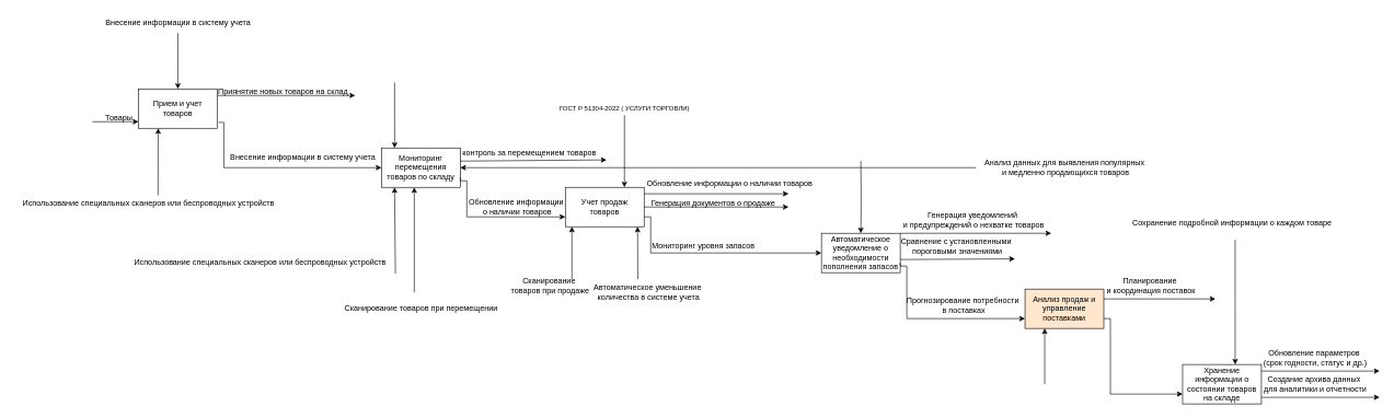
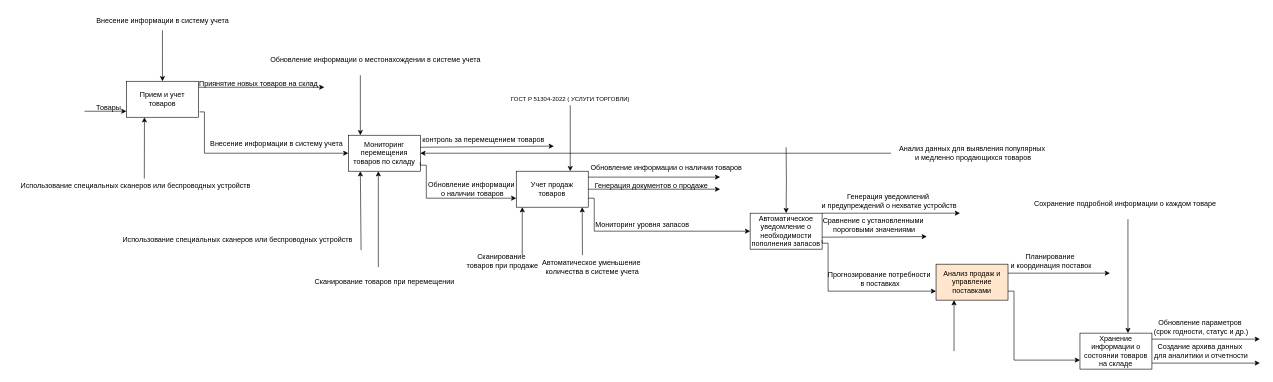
  <mxCell id="0" />
  <mxCell id="1" parent="0" />
  <mxCell id="2" value="" style="group" vertex="1" connectable="0" parent="1"><mxGeometry x="20" y="20" width="2080" height="595" as="geometry" /></mxCell>
  <mxCell id="3" value="Прием и учет товаров" style="rounded=0;whiteSpace=wrap;html=1;" vertex="1" parent="2"><mxGeometry x="190" y="115" width="120" height="60" as="geometry" /></mxCell>
  <mxCell id="4" value="" style="endArrow=classic;html=1;rounded=0;" edge="1" parent="2"><mxGeometry width="50" height="50" relative="1" as="geometry"><mxPoint x="120" y="165" as="sourcePoint" /><mxPoint x="190" y="165" as="targetPoint" /></mxGeometry></mxCell>
  <mxCell id="5" value="" style="endArrow=classic;html=1;rounded=0;" edge="1" parent="2"><mxGeometry width="50" height="50" relative="1" as="geometry"><mxPoint x="310" y="125" as="sourcePoint" /><mxPoint x="520" y="125" as="targetPoint" /></mxGeometry></mxCell>
  <mxCell id="6" value="Приянятие новых товаров на склад" style="text;html=1;align=center;verticalAlign=middle;resizable=0;points=[];autosize=1;strokeColor=none;fillColor=none;" vertex="1" parent="2"><mxGeometry x="300" y="105" width="220" height="30" as="geometry" /></mxCell>
  <mxCell id="7" value="Внесение информации в систему учета" style="text;html=1;align=center;verticalAlign=middle;resizable=0;points=[];autosize=1;strokeColor=none;fillColor=none;" vertex="1" parent="2"><mxGeometry x="320" y="205" width="240" height="30" as="geometry" /></mxCell>
  <mxCell id="8" style="edgeStyle=orthogonalEdgeStyle;rounded=0;orthogonalLoop=1;jettySize=auto;html=1;entryX=0.5;entryY=0;entryDx=0;entryDy=0;" edge="1" parent="2" source="9" target="3"><mxGeometry relative="1" as="geometry"><Array as="points"><mxPoint x="250" y="65" /><mxPoint x="250" y="65" /></Array></mxGeometry></mxCell>
  <mxCell id="9" value="Внесение информации в систему учета" style="text;html=1;align=center;verticalAlign=middle;resizable=0;points=[];autosize=1;strokeColor=none;fillColor=none;" vertex="1" parent="2"><mxGeometry x="130" width="240" height="30" as="geometry" /></mxCell>
  <mxCell id="10" value="Товары" style="text;html=1;align=center;verticalAlign=middle;resizable=0;points=[];autosize=1;strokeColor=none;fillColor=none;" vertex="1" parent="2"><mxGeometry x="130" y="145" width="60" height="30" as="geometry" /></mxCell>
  <mxCell id="11" value="Мониторинг перемещения товаров по складу" style="whiteSpace=wrap;html=1;" vertex="1" parent="2"><mxGeometry x="560" y="205" width="120" height="60" as="geometry" /></mxCell>
  <mxCell id="12" style="edgeStyle=orthogonalEdgeStyle;rounded=0;orthogonalLoop=1;jettySize=auto;html=1;entryX=0;entryY=0.5;entryDx=0;entryDy=0;exitX=1.017;exitY=0.851;exitDx=0;exitDy=0;exitPerimeter=0;" edge="1" parent="2" source="3" target="11"><mxGeometry relative="1" as="geometry"><mxPoint x="320" y="165" as="sourcePoint" /><Array as="points"><mxPoint x="320" y="166" /><mxPoint x="320" y="235" /></Array></mxGeometry></mxCell>
  <mxCell id="13" value="" style="endArrow=classic;html=1;rounded=0;exitX=1.003;exitY=1.056;exitDx=0;exitDy=0;exitPerimeter=0;" edge="1" parent="2" source="14"><mxGeometry width="50" height="50" relative="1" as="geometry"><mxPoint x="580" y="345" as="sourcePoint" /><mxPoint x="580" y="265" as="targetPoint" /></mxGeometry></mxCell>
  <mxCell id="14" value="Использование специальных сканеров или беспроводных устройств" style="text;html=1;align=center;verticalAlign=middle;resizable=0;points=[];autosize=1;strokeColor=none;fillColor=none;" vertex="1" parent="2"><mxGeometry x="170" y="365" width="410" height="30" as="geometry" /></mxCell>
  <mxCell id="15" value="" style="endArrow=classic;html=1;rounded=0;" edge="1" parent="2"><mxGeometry width="50" height="50" relative="1" as="geometry"><mxPoint x="610" y="425" as="sourcePoint" /><mxPoint x="610" y="265" as="targetPoint" /></mxGeometry></mxCell>
  <mxCell id="16" value="Сканирование товаров при перемещении" style="text;html=1;align=center;verticalAlign=middle;resizable=0;points=[];autosize=1;strokeColor=none;fillColor=none;" vertex="1" parent="2"><mxGeometry x="490" y="435" width="260" height="30" as="geometry" /></mxCell>
+ <mxCell id="17" value="Обновление информации о местонахождении в системе учета" style="text;html=1;align=center;verticalAlign=middle;resizable=0;points=[];autosize=1;strokeColor=none;fillColor=none;" vertex="1" parent="2"><mxGeometry x="420" y="65" width="370" height="30" as="geometry" /></mxCell>
  <mxCell id="18" value="" style="endArrow=classic;html=1;rounded=0;entryX=0.167;entryY=0;entryDx=0;entryDy=0;entryPerimeter=0;" edge="1" parent="2" target="11"><mxGeometry width="50" height="50" relative="1" as="geometry"><mxPoint x="580" y="105" as="sourcePoint" /><mxPoint x="580" y="195" as="targetPoint" /></mxGeometry></mxCell>
  <mxCell id="19" value="" style="endArrow=classic;html=1;rounded=0;entryX=1.012;entryY=0.954;entryDx=0;entryDy=0;entryPerimeter=0;" edge="1" parent="2" target="20"><mxGeometry width="50" height="50" relative="1" as="geometry"><mxPoint x="680" y="225" as="sourcePoint" /><mxPoint x="960" y="225" as="targetPoint" /></mxGeometry></mxCell>
  <mxCell id="20" value="&lt;br&gt;контроль за перемещением товаров" style="text;html=1;align=center;verticalAlign=middle;resizable=0;points=[];autosize=1;strokeColor=none;fillColor=none;" vertex="1" parent="2"><mxGeometry x="670" y="185" width="230" height="40" as="geometry" /></mxCell>
  <mxCell id="21" value="Учет продаж товаров" style="whiteSpace=wrap;html=1;" vertex="1" parent="2"><mxGeometry x="840" y="265" width="120" height="60" as="geometry" /></mxCell>
  <mxCell id="22" style="edgeStyle=orthogonalEdgeStyle;rounded=0;orthogonalLoop=1;jettySize=auto;html=1;exitX=1;exitY=0.75;exitDx=0;exitDy=0;entryX=0;entryY=0.75;entryDx=0;entryDy=0;" edge="1" parent="2" source="11" target="21"><mxGeometry relative="1" as="geometry"><Array as="points"><mxPoint x="680" y="255" /><mxPoint x="690" y="255" /><mxPoint x="690" y="310" /></Array></mxGeometry></mxCell>
  <mxCell id="23" value="Обновление информации&lt;br&gt;&amp;nbsp;о наличии товаров" style="text;html=1;align=center;verticalAlign=middle;resizable=0;points=[];autosize=1;strokeColor=none;fillColor=none;" vertex="1" parent="2"><mxGeometry x="680" y="275" width="170" height="40" as="geometry" /></mxCell>
  <mxCell id="24" value="Использование специальных сканеров или беспроводных устройств" style="text;html=1;align=center;verticalAlign=middle;resizable=0;points=[];autosize=1;strokeColor=none;fillColor=none;" vertex="1" parent="2"><mxGeometry y="275" width="410" height="30" as="geometry" /></mxCell>
  <mxCell id="25" value="" style="endArrow=classic;html=1;rounded=0;entryX=0.25;entryY=1;entryDx=0;entryDy=0;exitX=0.536;exitY=0.073;exitDx=0;exitDy=0;exitPerimeter=0;" edge="1" parent="2" source="24" target="3"><mxGeometry width="50" height="50" relative="1" as="geometry"><mxPoint x="200" y="275" as="sourcePoint" /><mxPoint x="200" y="185" as="targetPoint" /></mxGeometry></mxCell>
  <mxCell id="26" value="" style="endArrow=classic;html=1;rounded=0;" edge="1" parent="2"><mxGeometry width="50" height="50" relative="1" as="geometry"><mxPoint x="850" y="405" as="sourcePoint" /><mxPoint x="850" y="325" as="targetPoint" /></mxGeometry></mxCell>
  <mxCell id="27" value="Сканирование&lt;br&gt;&amp;nbsp;товаров при продаже" style="text;html=1;align=center;verticalAlign=middle;resizable=0;points=[];autosize=1;strokeColor=none;fillColor=none;" vertex="1" parent="2"><mxGeometry x="740" y="395" width="150" height="40" as="geometry" /></mxCell>
  <mxCell id="28" value="" style="endArrow=classic;html=1;rounded=0;" edge="1" parent="2"><mxGeometry width="50" height="50" relative="1" as="geometry"><mxPoint x="950.34" y="405" as="sourcePoint" /><mxPoint x="950" y="325" as="targetPoint" /></mxGeometry></mxCell>
  <mxCell id="29" value="Автоматическое уменьшение&lt;br&gt;&amp;nbsp;количества в системе учета" style="text;html=1;align=center;verticalAlign=middle;resizable=0;points=[];autosize=1;strokeColor=none;fillColor=none;" vertex="1" parent="2"><mxGeometry x="870" y="405" width="190" height="40" as="geometry" /></mxCell>
  <mxCell id="30" style="edgeStyle=orthogonalEdgeStyle;rounded=0;orthogonalLoop=1;jettySize=auto;html=1;entryX=0.75;entryY=0;entryDx=0;entryDy=0;" edge="1" parent="2" target="21"><mxGeometry relative="1" as="geometry"><Array as="points"><mxPoint x="930" y="185" /><mxPoint x="930" y="185" /></Array><mxPoint x="930" y="155" as="sourcePoint" /></mxGeometry></mxCell>
  <mxCell id="31" value="Генерация документов о продаже" style="text;html=1;align=center;verticalAlign=middle;resizable=0;points=[];autosize=1;strokeColor=none;fillColor=none;" vertex="1" parent="2"><mxGeometry x="960" y="274.84" width="210" height="30" as="geometry" /></mxCell>
  <mxCell id="32" value="" style="endArrow=classic;html=1;rounded=0;" edge="1" parent="2"><mxGeometry width="50" height="50" relative="1" as="geometry"><mxPoint x="960" y="274.84" as="sourcePoint" /><mxPoint x="1180" y="274.84" as="targetPoint" /></mxGeometry></mxCell>
  <mxCell id="33" value="Обновление информации о наличии товаров" style="text;html=1;align=center;verticalAlign=middle;resizable=0;points=[];autosize=1;strokeColor=none;fillColor=none;" vertex="1" parent="2"><mxGeometry x="950" y="244.84" width="280" height="30" as="geometry" /></mxCell>
  <mxCell id="34" value="Автоматическое уведомление о необходимости пополнения запасов" style="whiteSpace=wrap;html=1;" vertex="1" parent="2"><mxGeometry x="1230" y="335" width="120" height="60" as="geometry" /></mxCell>
  <mxCell id="35" style="edgeStyle=orthogonalEdgeStyle;rounded=0;orthogonalLoop=1;jettySize=auto;html=1;exitX=1;exitY=0.75;exitDx=0;exitDy=0;entryX=0;entryY=0.5;entryDx=0;entryDy=0;" edge="1" parent="2" source="21" target="34"><mxGeometry relative="1" as="geometry"><Array as="points"><mxPoint x="970" y="310" /><mxPoint x="970" y="365" /></Array></mxGeometry></mxCell>
  <mxCell id="36" style="edgeStyle=orthogonalEdgeStyle;rounded=0;orthogonalLoop=1;jettySize=auto;html=1;entryX=0.5;entryY=0;entryDx=0;entryDy=0;" edge="1" parent="2" target="34"><mxGeometry relative="1" as="geometry"><mxPoint x="1290" y="225" as="sourcePoint" /></mxGeometry></mxCell>
  <mxCell id="37" value="" style="endArrow=classic;html=1;rounded=0;" edge="1" parent="2"><mxGeometry width="50" height="50" relative="1" as="geometry"><mxPoint x="1350" y="335" as="sourcePoint" /><mxPoint x="1580" y="335" as="targetPoint" /></mxGeometry></mxCell>
- <mxCell id="38" value="Генерация уведомлений&lt;br&gt;&amp;nbsp;и предупреждений о нехватке товаров" style="text;html=1;align=center;verticalAlign=middle;resizable=0;points=[];autosize=1;strokeColor=none;fillColor=none;" vertex="1" parent="2"><mxGeometry x="1340" y="295" width="240" height="40" as="geometry" /></mxCell>
+ <mxCell id="38" value="Генерация уведомлений&lt;br&gt;&amp;nbsp;и предупреждений о нехватке устройств" style="text;html=1;align=center;verticalAlign=middle;resizable=0;points=[];autosize=1;strokeColor=none;fillColor=none;" vertex="1" parent="2"><mxGeometry x="1340" y="295" width="240" height="40" as="geometry" /></mxCell>
  <mxCell id="39" value="Мониторинг уровня запасов" style="text;html=1;align=center;verticalAlign=middle;resizable=0;points=[];autosize=1;strokeColor=none;fillColor=none;" vertex="1" parent="2"><mxGeometry x="960" y="340" width="180" height="30" as="geometry" /></mxCell>
  <mxCell id="40" value="" style="endArrow=classic;html=1;rounded=0;entryX=0.972;entryY=0.975;entryDx=0;entryDy=0;entryPerimeter=0;" edge="1" parent="2" target="41"><mxGeometry width="50" height="50" relative="1" as="geometry"><mxPoint x="1350" y="375" as="sourcePoint" /><mxPoint x="1580" y="375" as="targetPoint" /></mxGeometry></mxCell>
  <mxCell id="41" value="Сравнение с установленными&lt;br&gt;&amp;nbsp;пороговыми значениями" style="text;html=1;align=center;verticalAlign=middle;resizable=0;points=[];autosize=1;strokeColor=none;fillColor=none;" vertex="1" parent="2"><mxGeometry x="1340" y="335" width="190" height="40" as="geometry" /></mxCell>
  <mxCell id="42" value="Анализ продаж и управление поставками" style="whiteSpace=wrap;html=1;fillColor=#ffe6cc;" vertex="1" parent="2"><mxGeometry x="1540" y="420" width="120" height="60" as="geometry" /></mxCell>
  <mxCell id="43" style="edgeStyle=orthogonalEdgeStyle;rounded=0;orthogonalLoop=1;jettySize=auto;html=1;exitX=1;exitY=0.75;exitDx=0;exitDy=0;entryX=0;entryY=0.75;entryDx=0;entryDy=0;" edge="1" parent="2" source="34" target="42"><mxGeometry relative="1" as="geometry"><Array as="points"><mxPoint x="1350" y="385" /><mxPoint x="1360" y="385" /><mxPoint x="1360" y="465" /></Array></mxGeometry></mxCell>
  <mxCell id="44" value="Планирование&lt;br&gt;&amp;nbsp;и координация поставок" style="text;html=1;align=center;verticalAlign=middle;resizable=0;points=[];autosize=1;strokeColor=none;fillColor=none;" vertex="1" parent="2"><mxGeometry x="1650" y="395" width="160" height="40" as="geometry" /></mxCell>
  <mxCell id="45" value="" style="endArrow=classic;html=1;rounded=0;" edge="1" parent="2"><mxGeometry width="50" height="50" relative="1" as="geometry"><mxPoint x="1660" y="435" as="sourcePoint" /><mxPoint x="1830" y="435" as="targetPoint" /></mxGeometry></mxCell>
  <mxCell id="46" value="Прогнозирование потребности&lt;br&gt;&amp;nbsp;в поставках" style="text;html=1;align=center;verticalAlign=middle;resizable=0;points=[];autosize=1;strokeColor=none;fillColor=none;" vertex="1" parent="2"><mxGeometry x="1350" y="425" width="190" height="40" as="geometry" /></mxCell>
  <mxCell id="47" style="edgeStyle=orthogonalEdgeStyle;rounded=0;orthogonalLoop=1;jettySize=auto;html=1;" edge="1" parent="2" source="48" target="11"><mxGeometry relative="1" as="geometry" /></mxCell>
  <mxCell id="48" value="Анализ данных для выявления популярных&lt;br&gt;&amp;nbsp;и медленно продающихся товаров" style="text;html=1;align=center;verticalAlign=middle;resizable=0;points=[];autosize=1;strokeColor=none;fillColor=none;" vertex="1" parent="2"><mxGeometry x="1465" y="215" width="270" height="40" as="geometry" /></mxCell>
  <mxCell id="49" value="Хранение информации о состоянии товаров на складе" style="whiteSpace=wrap;html=1;" vertex="1" parent="2"><mxGeometry x="1780" y="535" width="120" height="60" as="geometry" /></mxCell>
  <mxCell id="50" style="edgeStyle=orthogonalEdgeStyle;rounded=0;orthogonalLoop=1;jettySize=auto;html=1;exitX=1;exitY=0.75;exitDx=0;exitDy=0;entryX=0;entryY=0.75;entryDx=0;entryDy=0;" edge="1" parent="2" source="42" target="49"><mxGeometry relative="1" as="geometry"><Array as="points"><mxPoint x="1670" y="465" /><mxPoint x="1670" y="580" /></Array></mxGeometry></mxCell>
  <mxCell id="51" value="Сохранение подробной информации о каждом товаре" style="text;html=1;align=center;verticalAlign=middle;resizable=0;points=[];autosize=1;strokeColor=none;fillColor=none;" vertex="1" parent="2"><mxGeometry x="1690" y="305" width="330" height="30" as="geometry" /></mxCell>
  <mxCell id="52" value="" style="endArrow=classic;html=1;rounded=0;" edge="1" parent="2"><mxGeometry width="50" height="50" relative="1" as="geometry"><mxPoint x="1900" y="545" as="sourcePoint" /><mxPoint x="2080" y="545" as="targetPoint" /></mxGeometry></mxCell>
  <mxCell id="53" value="Обновление параметров&lt;br&gt;&amp;nbsp;(срок годности, статус и др.)" style="text;html=1;align=center;verticalAlign=middle;resizable=0;points=[];autosize=1;strokeColor=none;fillColor=none;" vertex="1" parent="2"><mxGeometry x="1890" y="505" width="180" height="40" as="geometry" /></mxCell>
  <mxCell id="54" value="" style="edgeStyle=none;orthogonalLoop=1;jettySize=auto;html=1;rounded=0;" edge="1" parent="2"><mxGeometry width="100" relative="1" as="geometry"><mxPoint x="1900" y="585" as="sourcePoint" /><mxPoint x="2080" y="585" as="targetPoint" /><Array as="points" /></mxGeometry></mxCell>
  <mxCell id="55" value="Создание архива данных&lt;br&gt;&amp;nbsp;для аналитики и отчетности" style="text;html=1;align=center;verticalAlign=middle;resizable=0;points=[];autosize=1;strokeColor=none;fillColor=none;" vertex="1" parent="2"><mxGeometry x="1890" y="545" width="180" height="40" as="geometry" /></mxCell>
  <mxCell id="56" value="" style="endArrow=classic;html=1;rounded=0;entryX=0.667;entryY=0;entryDx=0;entryDy=0;entryPerimeter=0;" edge="1" parent="2" target="49"><mxGeometry width="50" height="50" relative="1" as="geometry"><mxPoint x="1860" y="345" as="sourcePoint" /><mxPoint x="1860" y="375" as="targetPoint" /></mxGeometry></mxCell>
  <mxCell id="57" value="" style="endArrow=classic;startArrow=none;html=1;rounded=0;startFill=0;entryX=0.25;entryY=1;entryDx=0;entryDy=0;" edge="1" parent="2" target="42"><mxGeometry width="50" height="50" relative="1" as="geometry"><mxPoint x="1570" y="565" as="sourcePoint" /><mxPoint x="1590" y="515" as="targetPoint" /></mxGeometry></mxCell>
  <mxCell id="58" value="" style="endArrow=classic;html=1;rounded=0;exitX=1;exitY=0.5;exitDx=0;exitDy=0;" edge="1" parent="2" source="21"><mxGeometry width="50" height="50" relative="1" as="geometry"><mxPoint x="1040" y="335" as="sourcePoint" /><mxPoint x="1180" y="295" as="targetPoint" /></mxGeometry></mxCell>
  <mxCell id="59" value="&lt;font style=&quot;font-size: 10px;&quot;&gt;ГОСТ Р 51304-2022 (&amp;nbsp;УСЛУГИ ТОРГОВЛИ)&lt;/font&gt;" style="text;html=1;align=center;verticalAlign=middle;resizable=0;points=[];autosize=1;strokeColor=none;fillColor=none;" vertex="1" parent="2"><mxGeometry x="820" y="130" width="220" height="30" as="geometry" /></mxCell>
